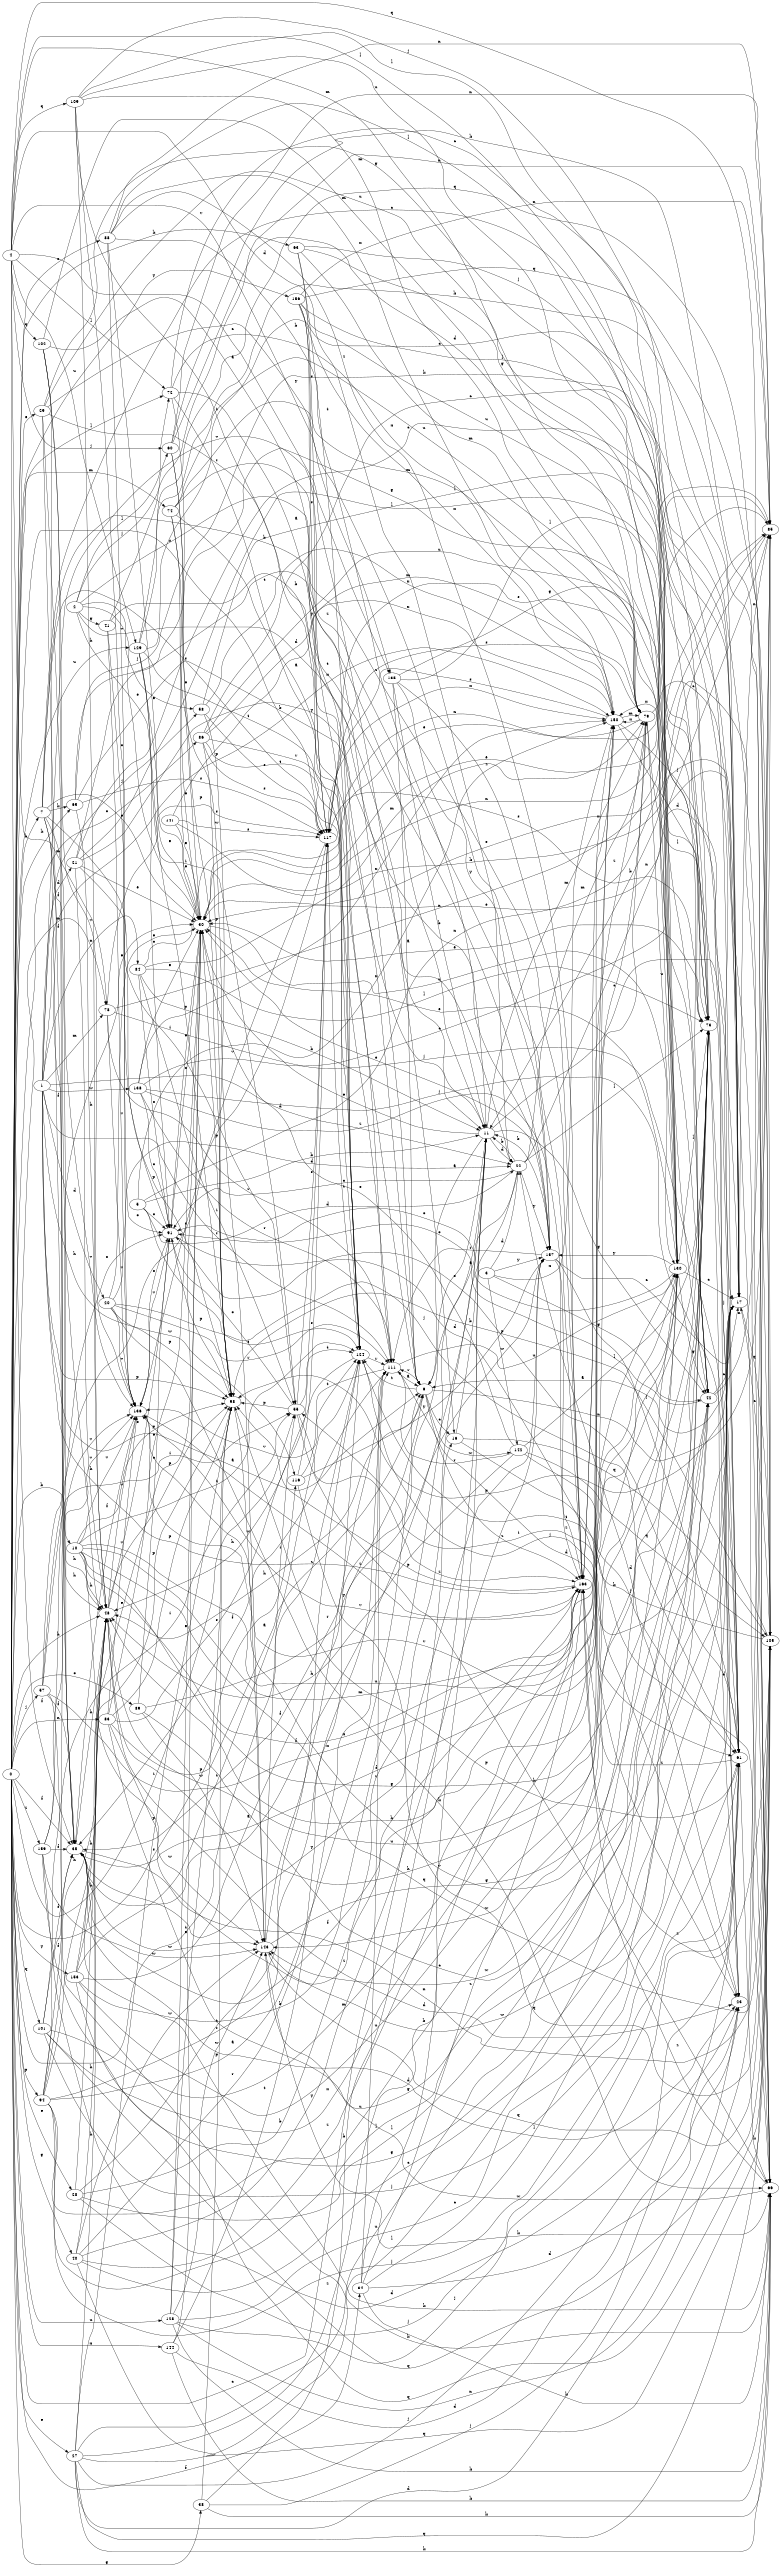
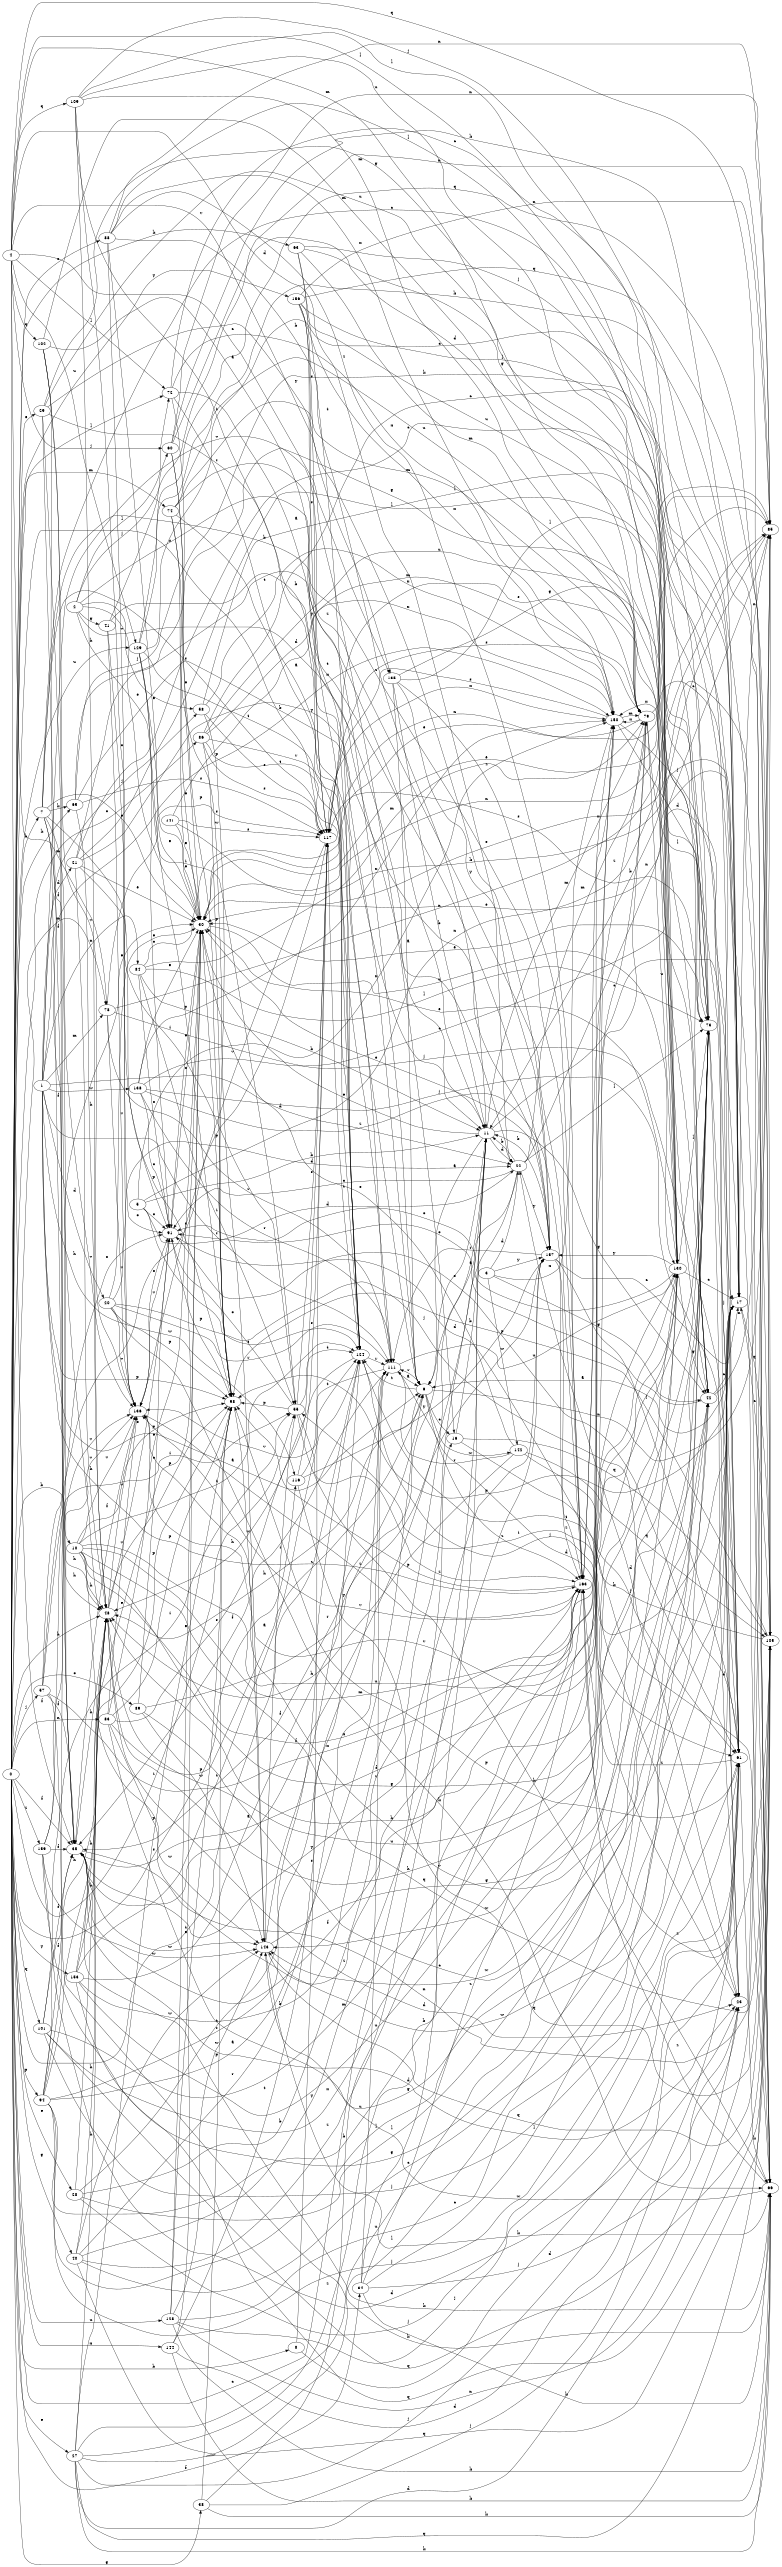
  strict digraph {
    rankdir=LR
    0
    7
+   8
    10
    16
    27
    28
    29
    34
    35
    38
    40
    48
    55
    57
    63
    65
    72
    74
    78
    83
    86
    88
    89
    94
    101
    116
    117
    124
    128
    129
    144
    153
    156
    159
    30
    11
    17
    136
    61
    98
    150
    42
    79
    105
    130
    143
    66
    163
    73
    23
    111
    157
    85
    91
    6
    1
    20
    21
    22
    58
    84
    135
    138
    142
    141
    2
    41
    60
    3
    4
    102
    n73 [label=109]
    5
    0 -> 7 [label=b]
+   0 -> 8 [label=b]
    0 -> 10 [label=b]
    0 -> 16 [label=c]
    0 -> 27 [label=e]
    0 -> 28 [label=e]
    0 -> 29 [label=e]
    0 -> 34 [label=f]
    0 -> 35 [label=f]
    0 -> 38 [label=g]
    0 -> 40 [label=g]
    0 -> 48 [label=h]
    0 -> 55 [label=i]
    0 -> 57 [label=j]
    0 -> 63 [label=k]
    0 -> 65 [label=k]
    0 -> 72 [label=l]
    0 -> 74 [label=m]
    0 -> 78 [label=m]
    0 -> 83 [label=n]
    0 -> 86 [label=o]
    0 -> 88 [label=o]
    0 -> 89 [label=o]
    0 -> 94 [label=p]
    0 -> 101 [label=q]
    0 -> 116 [label=s]
    0 -> 117 [label=s]
    0 -> 124 [label=t]
    0 -> 128 [label=u]
    0 -> 129 [label=u]
    0 -> 144 [label=x]
    0 -> 153 [label=y]
    0 -> 156 [label=y]
    0 -> 159 [label=z]
    7 -> 35 [label=f]
    7 -> 48 [label=h]
    7 -> 55 [label=i]
    7 -> 65 [label=k]
    7 -> 117 [label=s]
    7 -> 30 [label=e]
    7 -> 11 [label=b]
    7 -> 17 [label=c]
    7 -> 136 [label=v]
+   8 -> 117 [label=s]
+   8 -> 61 [label=j]
    10 -> 48 [label=h]
    10 -> 124 [label=t]
    10 -> 136 [label=v]
    10 -> 98 [label=p]
    10 -> 150 [label=x]
    10 -> 42 [label=g]
    10 -> 79 [label=m]
    10 -> 105 [label=q]
    10 -> 130 [label=u]
    10 -> 143 [label=w]
    16 -> 11 [label=b]
    16 -> 105 [label=q]
    16 -> 66 [label=k]
    27 -> 48 [label=h]
    27 -> 61 [label=j]
    27 -> 98 [label=p]
    27 -> 105 [label=q]
    27 -> 130 [label=u]
    27 -> 66 [label=k]
    27 -> 163 [label=z]
    27 -> 73 [label=l]
    27 -> 23 [label=d]
    28 -> 48 [label=h]
    28 -> 124 [label=t]
    28 -> 11 [label=b]
    28 -> 61 [label=j]
    28 -> 73 [label=l]
    29 -> 35 [label=f]
    29 -> 48 [label=h]
    29 -> 42 [label=g]
    29 -> 130 [label=u]
    29 -> 111 [label=r]
    29 -> 157 [label=y]
    34 -> 11 [label=b]
    34 -> 66 [label=k]
    34 -> 163 [label=z]
    34 -> 73 [label=l]
    34 -> 23 [label=d]
    34 -> 111 [label=r]
    35 -> 48 [label=h]
    35 -> 143 [label=w]
    35 -> 66 [label=k]
    35 -> 23 [label=d]
    35 -> 157 [label=y]
    35 -> 85 [label=n]
    38 -> 11 [label=b]
    38 -> 61 [label=j]
    38 -> 98 [label=p]
    38 -> 66 [label=k]
    40 -> 48 [label=h]
    40 -> 17 [label=c]
    40 -> 105 [label=q]
    40 -> 143 [label=w]
    40 -> 163 [label=z]
    40 -> 111 [label=r]
    40 -> 157 [label=y]
    48 -> 136 [label=v]
    48 -> 98 [label=p]
    48 -> 130 [label=u]
    48 -> 23 [label=d]
    48 -> 91 [label=o]
    55 -> 117 [label=s]
    55 -> 124 [label=t]
    55 -> 98 [label=p]
    55 -> 66 [label=k]
    55 -> 163 [label=z]
    55 -> 91 [label=o]
    57 -> 35 [label=f]
    57 -> 55 [label=i]
    57 -> 117 [label=s]
    57 -> 30 [label=e]
    57 -> 150 [label=x]
    57 -> 66 [label=k]
    63 -> 117 [label=s]
    63 -> 124 [label=t]
    63 -> 61 [label=j]
    63 -> 42 [label=g]
    63 -> 79 [label=m]
    65 -> 48 [label=h]
    65 -> 117 [label=s]
    65 -> 11 [label=b]
    65 -> 66 [label=k]
    65 -> 157 [label=y]
    72 -> 124 [label=t]
    72 -> 30 [label=e]
    72 -> 17 [label=c]
    72 -> 150 [label=x]
    72 -> 6 [label=a]
    74 -> 30 [label=e]
    74 -> 79 [label=m]
    74 -> 130 [label=u]
    74 -> 143 [label=w]
    74 -> 163 [label=z]
    74 -> 6 [label=a]
    78 -> 117 [label=s]
    78 -> 136 [label=v]
    78 -> 61 [label=j]
    78 -> 111 [label=r]
    78 -> 85 [label=n]
    83 -> 117 [label=s]
    83 -> 30 [label=e]
    83 -> 136 [label=v]
    83 -> 98 [label=p]
    83 -> 42 [label=g]
    83 -> 163 [label=z]
    83 -> 6 [label=a]
    86 -> 117 [label=s]
    86 -> 124 [label=t]
    86 -> 17 [label=c]
    86 -> 98 [label=p]
    86 -> 150 [label=x]
    86 -> 130 [label=u]
    86 -> 111 [label=r]
    88 -> 30 [label=e]
    88 -> 11 [label=b]
    88 -> 136 [label=v]
    88 -> 150 [label=x]
    88 -> 163 [label=z]
    88 -> 73 [label=l]
    88 -> 85 [label=n]
    89 -> 17 [label=c]
    89 -> 143 [label=w]
    89 -> 157 [label=y]
    89 -> 91 [label=o]
    94 -> 35 [label=f]
    94 -> 48 [label=h]
    94 -> 30 [label=e]
    94 -> 136 [label=v]
    94 -> 61 [label=j]
    94 -> 130 [label=u]
    94 -> 73 [label=l]
    94 -> 111 [label=r]
    94 -> 6 [label=a]
    101 -> 35 [label=f]
    101 -> 55 [label=i]
    101 -> 61 [label=j]
    101 -> 150 [label=x]
    101 -> 79 [label=m]
    101 -> 105 [label=q]
    116 -> 117 [label=s]
    116 -> 124 [label=t]
    116 -> 105 [label=q]
    116 -> 157 [label=y]
    117 -> 124 [label=t]
    117 -> 136 [label=v]
    117 -> 150 [label=x]
    124 -> 48 [label=h]
    124 -> 61 [label=j]
    124 -> 111 [label=r]
    128 -> 30 [label=e]
    128 -> 17 [label=c]
    128 -> 61 [label=j]
    128 -> 98 [label=p]
    128 -> 143 [label=w]
    128 -> 66 [label=k]
    128 -> 85 [label=n]
    129 -> 124 [label=t]
    129 -> 30 [label=e]
    129 -> 17 [label=c]
    129 -> 98 [label=p]
    129 -> 105 [label=q]
    129 -> 66 [label=k]
    129 -> 91 [label=o]
    144 -> 124 [label=t]
    144 -> 30 [label=e]
    144 -> 66 [label=k]
    144 -> 23 [label=d]
    153 -> 48 [label=h]
    153 -> 124 [label=t]
    153 -> 11 [label=b]
    153 -> 98 [label=p]
    153 -> 42 [label=g]
    153 -> 130 [label=u]
    153 -> 6 [label=a]
    156 -> 117 [label=s]
    156 -> 124 [label=t]
    156 -> 150 [label=x]
    156 -> 105 [label=q]
    156 -> 130 [label=u]
    156 -> 73 [label=l]
    156 -> 85 [label=n]
    159 -> 35 [label=f]
    159 -> 136 [label=v]
    159 -> 105 [label=q]
    159 -> 143 [label=w]
    159 -> 23 [label=d]
    159 -> 91 [label=o]
    30 -> 98 [label=p]
    30 -> 130 [label=u]
    30 -> 85 [label=n]
    30 -> 91 [label=o]
    11 -> 35 [label=f]
    11 -> 30 [label=e]
    11 -> 17 [label=c]
    11 -> 42 [label=g]
    11 -> 79 [label=m]
    11 -> 6 [label=a]
    11 -> 22 [label=d]
    17 -> 55 [label=i]
    17 -> 136 [label=v]
    17 -> 98 [label=p]
    17 -> 105 [label=q]
    17 -> 143 [label=w]
    17 -> 85 [label=n]
    17 -> 6 [label=a]
    136 -> 35 [label=f]
    136 -> 163 [label=z]
    136 -> 91 [label=o]
    61 -> 98 [label=p]
    61 -> 66 [label=k]
    61 -> 163 [label=z]
    61 -> 91 [label=o]
    98 -> 143 [label=w]
    150 -> 117 [label=s]
    150 -> 61 [label=j]
    150 -> 79 [label=m]
    150 -> 23 [label=d]
    42 -> 117 [label=s]
    42 -> 17 [label=c]
    42 -> 143 [label=w]
    42 -> 85 [label=n]
    42 -> 91 [label=o]
    79 -> 117 [label=s]
    79 -> 30 [label=e]
    79 -> 17 [label=c]
    79 -> 150 [label=x]
    79 -> 130 [label=u]
    79 -> 163 [label=z]
    79 -> 73 [label=l]
    105 -> 124 [label=t]
    105 -> 30 [label=e]
    105 -> 17 [label=c]
    105 -> 98 [label=p]
    105 -> 163 [label=z]
    130 -> 35 [label=f]
    130 -> 48 [label=h]
    130 -> 30 [label=e]
    130 -> 17 [label=c]
    130 -> 150 [label=x]
    130 -> 42 [label=g]
    130 -> 73 [label=l]
    130 -> 157 [label=y]
    130 -> 91 [label=o]
    143 -> 55 [label=i]
    143 -> 42 [label=g]
    143 -> 105 [label=q]
    143 -> 66 [label=k]
    143 -> 111 [label=r]
    66 -> 30 [label=e]
    66 -> 143 [label=w]
    66 -> 163 [label=z]
    163 -> 35 [label=f]
    163 -> 136 [label=v]
    163 -> 98 [label=p]
    163 -> 150 [label=x]
    73 -> 48 [label=h]
    73 -> 117 [label=s]
    73 -> 30 [label=e]
    73 -> 136 [label=v]
    73 -> 61 [label=j]
    73 -> 143 [label=w]
    73 -> 23 [label=d]
    23 -> 22 [label=d]
    111 -> 35 [label=f]
    111 -> 136 [label=v]
    111 -> 130 [label=u]
    111 -> 23 [label=d]
    111 -> 6 [label=a]
    157 -> 30 [label=e]
    157 -> 11 [label=b]
    157 -> 17 [label=c]
    157 -> 61 [label=j]
    157 -> 163 [label=z]
    157 -> 111 [label=r]
    85 -> 30 [label=e]
    85 -> 11 [label=b]
    91 -> 30 [label=e]
    91 -> 136 [label=v]
    91 -> 98 [label=p]
    91 -> 23 [label=d]
    6 -> 16 [label=c]
    6 -> 48 [label=h]
    6 -> 124 [label=t]
    6 -> 163 [label=z]
    6 -> 111 [label=r]
    6 -> 85 [label=n]
    6 -> 142 [label=w]
    1 -> 78 [label=m]
    1 -> 116 [label=w]
    1 -> 98 [label=p]
    1 -> 150 [label=x]
    1 -> 163 [label=z]
    1 -> 111 [label=r]
    1 -> 6 [label=a]
    1 -> 20 [label=d]
    1 -> 21 [label=d]
    1 -> 22 [label=d]
    1 -> 58 [label=j]
    1 -> 84 [label=n]
    1 -> 135 [label=v]
    1 -> 138 [label=w]
    20 -> 30 [label=e]
    20 -> 136 [label=v]
    20 -> 61 [label=j]
    20 -> 98 [label=p]
    20 -> 66 [label=k]
    20 -> 111 [label=r]
    20 -> 22 [label=d]
    21 -> 48 [label=h]
    21 -> 30 [label=e]
    21 -> 17 [label=c]
    21 -> 98 [label=p]
    21 -> 42 [label=g]
    21 -> 73 [label=l]
    21 -> 157 [label=y]
    22 -> 35 [label=f]
    22 -> 11 [label=b]
    22 -> 79 [label=m]
    22 -> 73 [label=l]
    22 -> 157 [label=y]
    22 -> 85 [label=n]
    22 -> 91 [label=o]
    22 -> 6 [label=a]
    58 -> 117 [label=s]
    58 -> 98 [label=p]
    58 -> 150 [label=x]
    58 -> 73 [label=l]
    84 -> 55 [label=i]
    84 -> 11 [label=b]
    84 -> 79 [label=m]
    84 -> 73 [label=l]
    84 -> 85 [label=n]
    84 -> 91 [label=o]
    135 -> 11 [label=b]
    135 -> 42 [label=g]
    135 -> 163 [label=z]
    135 -> 73 [label=l]
    135 -> 157 [label=y]
    135 -> 6 [label=a]
    138 -> 30 [label=e]
    138 -> 17 [label=c]
    138 -> 61 [label=j]
    138 -> 150 [label=x]
    138 -> 163 [label=z]
    138 -> 111 [label=r]
    138 -> 91 [label=o]
    142 -> 48 [label=h]
    142 -> 30 [label=e]
    142 -> 61 [label=j]
    142 -> 105 [label=q]
-   142 -> 73 [label=l]
    142 -> 111 [label=r]
    141 -> 117 [label=s]
    141 -> 30 [label=e]
    141 -> 79 [label=m]
    141 -> 66 [label=k]
    2 -> 55 [label=i]
    2 -> 72 [label=l]
    2 -> 30 [label=e]
    2 -> 163 [label=z]
    2 -> 22 [label=d]
    2 -> 58 [label=j]
    2 -> 41 [label=g]
    2 -> 60 [label=j]
    41 -> 11 [label=b]
    41 -> 136 [label=v]
    41 -> 85 [label=n]
    41 -> 91 [label=o]
    60 -> 30 [label=e]
    60 -> 98 [label=p]
    60 -> 66 [label=k]
    60 -> 23 [label=d]
    60 -> 85 [label=n]
    3 -> 150 [label=x]
    3 -> 42 [label=g]
    3 -> 157 [label=y]
    3 -> 22 [label=d]
    3 -> 142 [label=w]
    4 -> 16 [label=c]
    4 -> 35 [label=f]
    4 -> 72 [label=l]
    4 -> 78 [label=m]
    4 -> 129 [label=u]
    4 -> 79 [label=m]
    4 -> 105 [label=q]
    4 -> 73 [label=l]
    4 -> 22 [label=d]
    4 -> 135 [label=v]
    4 -> 60 [label=j]
    4 -> 102 [label=q]
    4 -> n73 [label=q]
    102 -> 35 [label=f]
    102 -> 48 [label=h]
    102 -> 136 [label=v]
    102 -> 79 [label=m]
    102 -> 6 [label=a]
    n73 -> 48 [label=h]
    n73 -> 124 [label=t]
    n73 -> 61 [label=j]
    n73 -> 79 [label=m]
    n73 -> 130 [label=u]
    n73 -> 73 [label=l]
    n73 -> 91 [label=o]
    5 -> 124 [label=t]
    5 -> 11 [label=b]
    5 -> 150 [label=x]
    5 -> 85 [label=n]
    5 -> 91 [label=o]
    5 -> 22 [label=d]
  }
